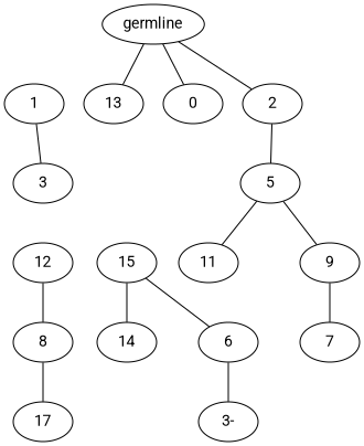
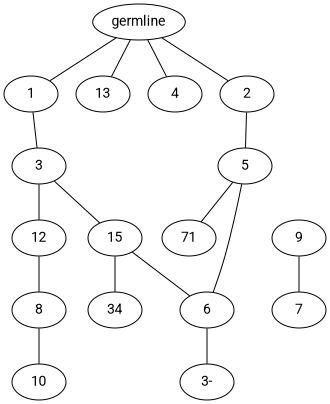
  graph {
    fontname=Roboto
    node [fontname=Roboto]
    edge [fontname=Roboto]
    n1 [label=germline]
    n2 [label=1]
    n3 [label=13]
-   n4 [label=0]
+   n4 [label=4]
    n5 [label=2]
    n6 [label=3]
    n7 [label=5]
    n8 [label=12]
    n9 [label=15]
-   n10 [label=11]
+   n10 [label=71]
    n11 [label=9]
    n12 [label=7]
    n13 [label=8]
-   n14 [label=14]
+   n14 [label=34]
    n15 [label=6]
-   n16 [label=17]
+   n16 [label=10]
    n17 [label="3-"]
+   n1 -- n2
    n1 -- n3
    n1 -- n4
    n1 -- n5
    n2 -- n6
    n5 -- n7
+   n6 -- n8
+   n6 -- n9
    n7 -- n10
-   n7 -- n11
+   n7 -- n15
    n8 -- n13
    n9 -- n14
    n9 -- n15
    n11 -- n12
    n13 -- n16
    n15 -- n17
  }
